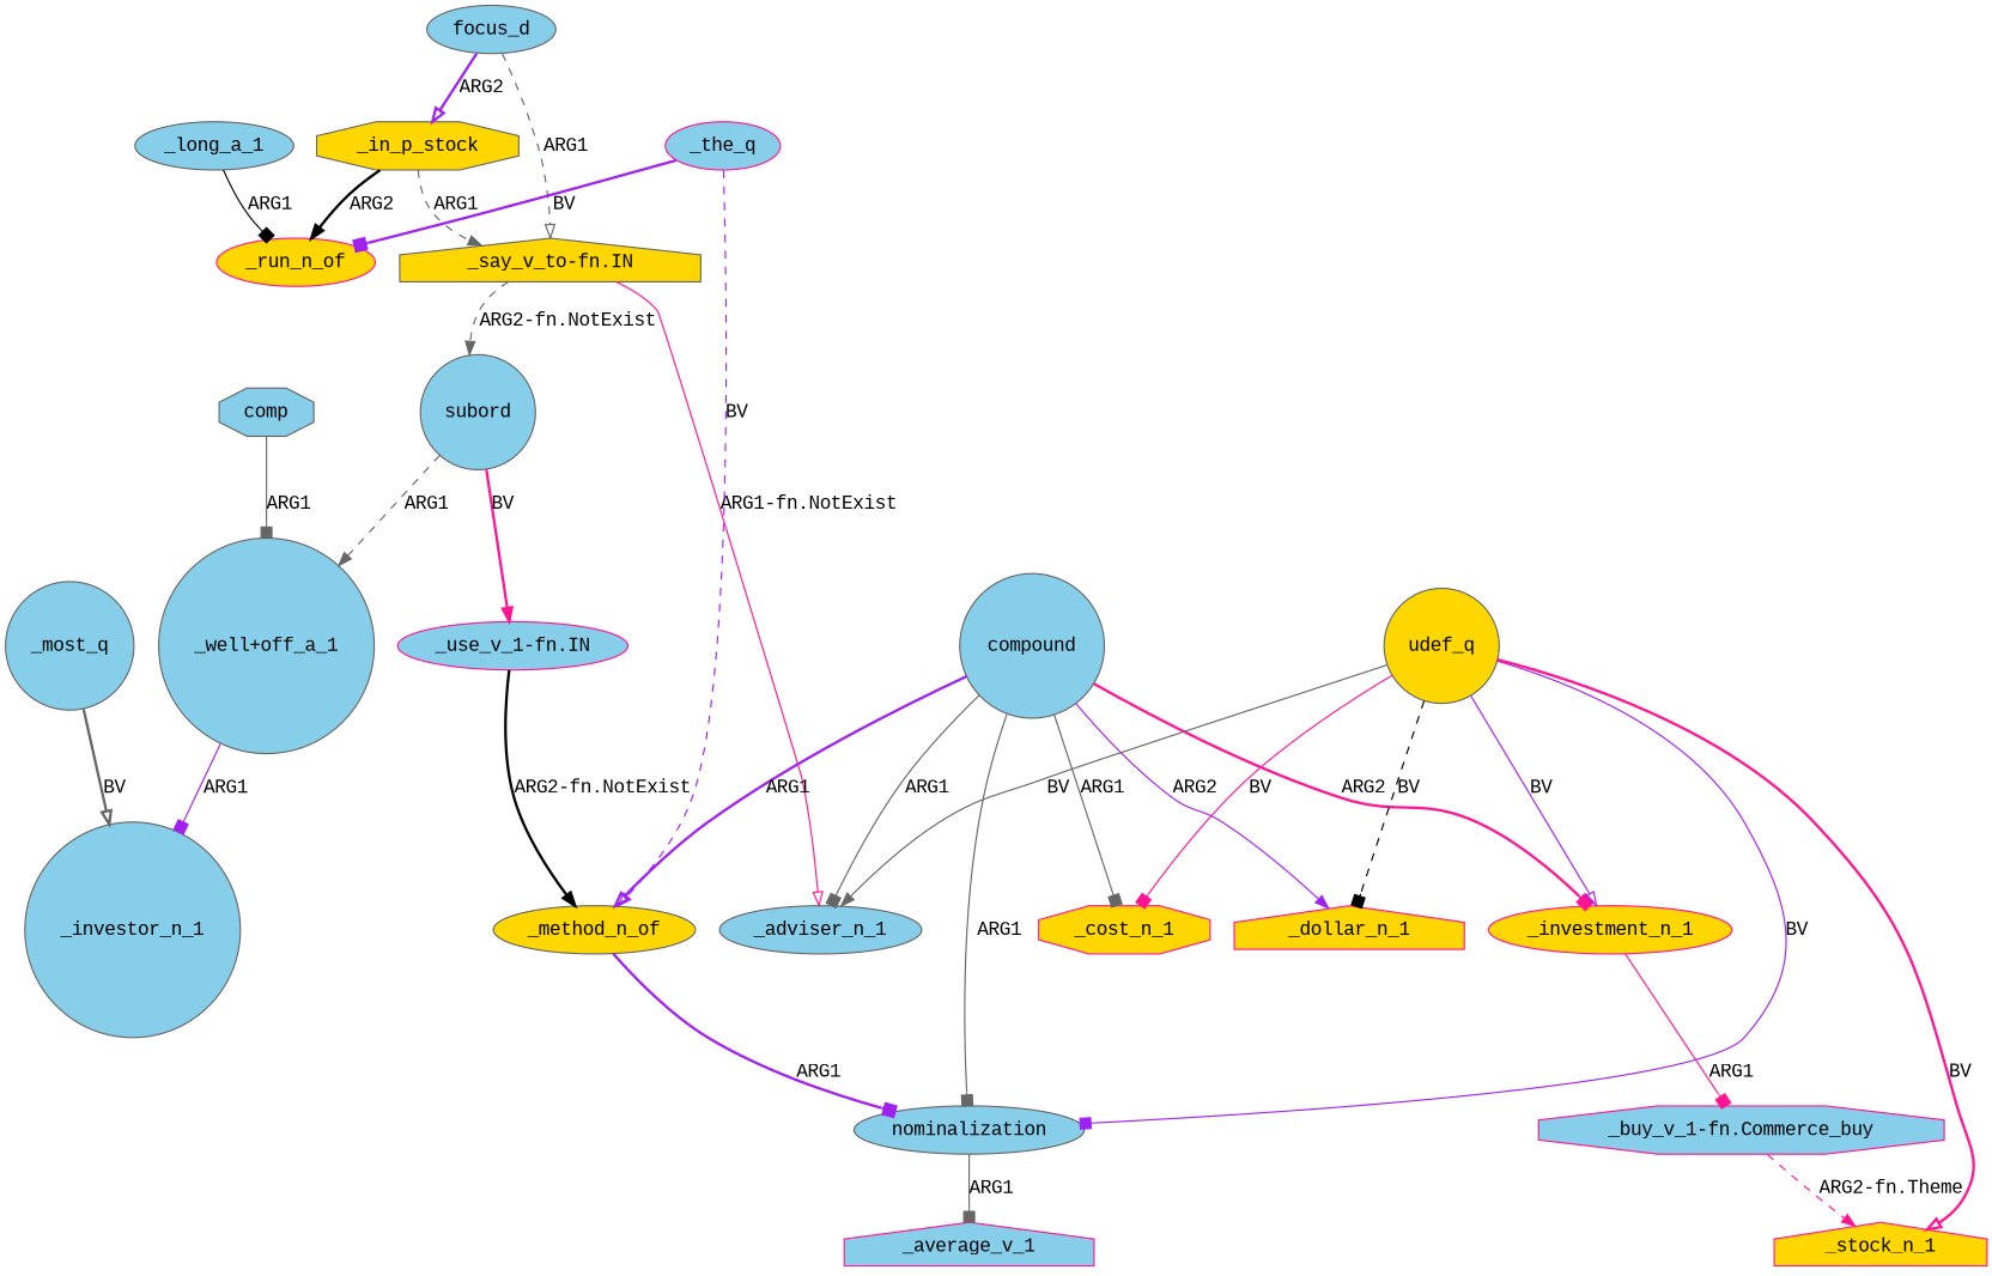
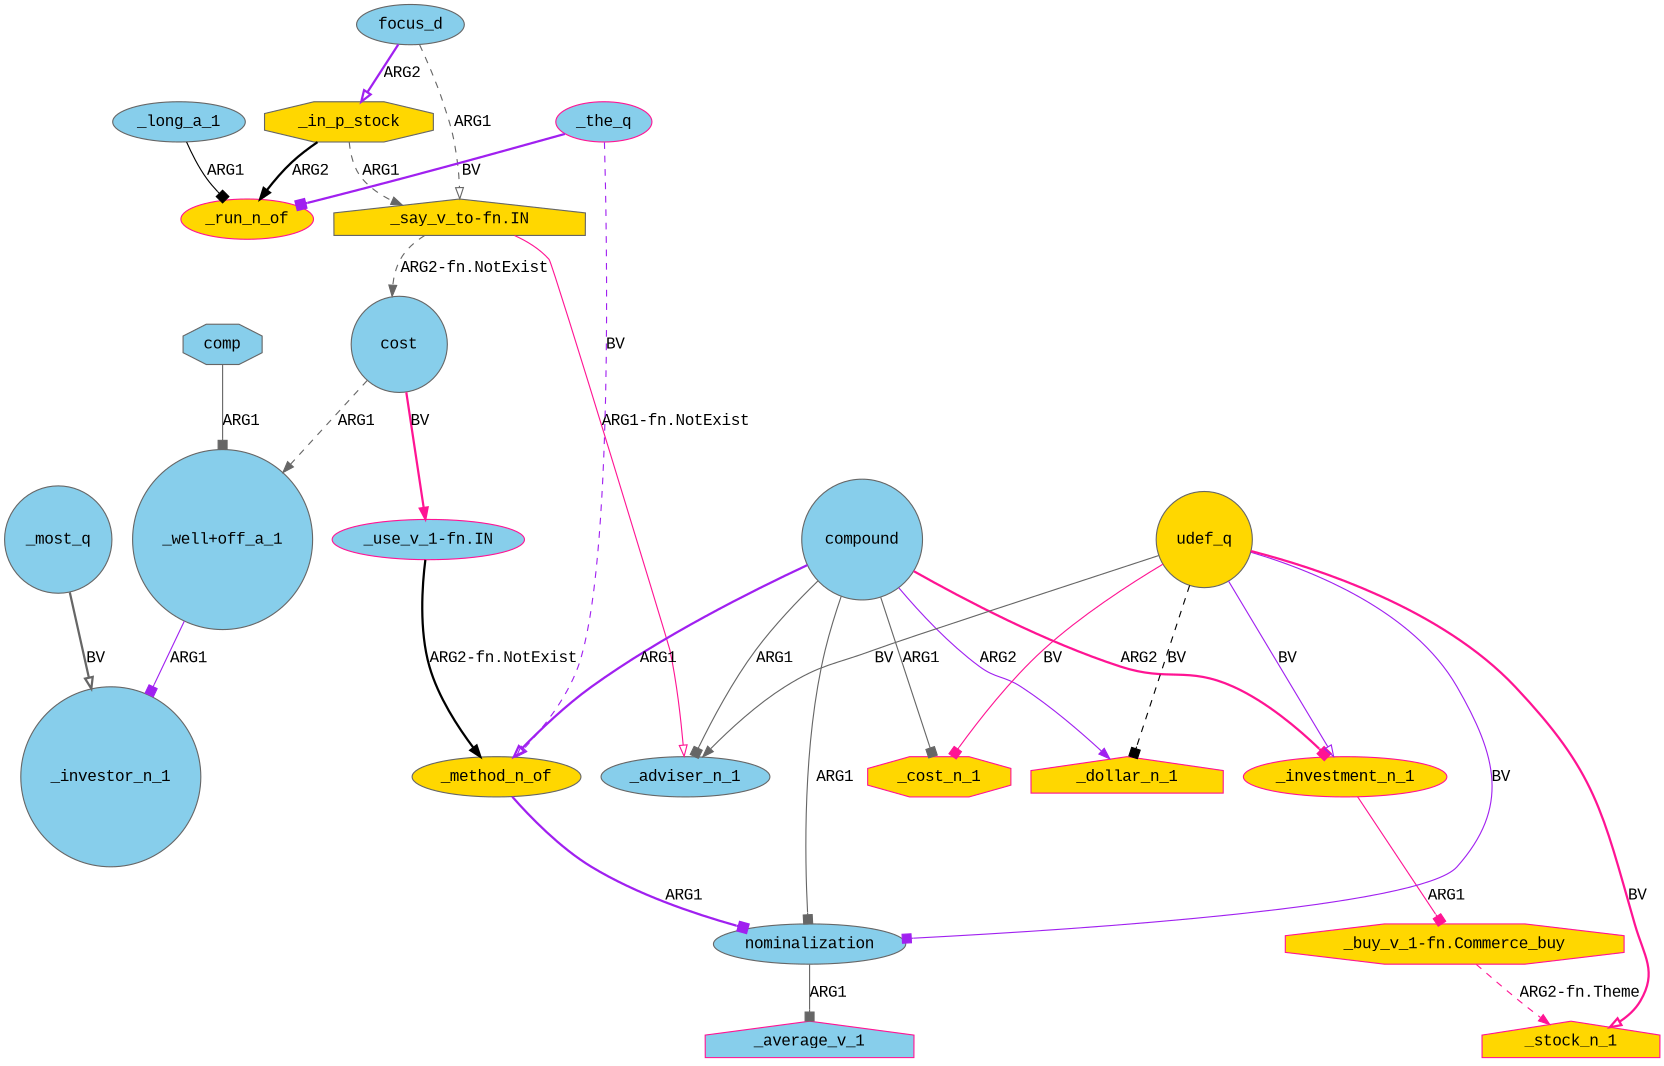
  digraph {
    fontname="Liberation Mono"
    node [color=gray40 fillcolor=skyblue fontname="Liberation Mono" shape=ellipse style=filled]
    edge [arrowhead=box color=gray40 fontname="Liberation Mono" style=solid]
    _run_n_of [color=deeppink fillcolor=gold]
    _long_a_1
-   subord [shape=circle]
+   subord [shape=circle label=cost]
    "_well+off_a_1" [shape=circle]
    "_use_v_1-fn.IN" [color=deeppink]
    _investor_n_1 [shape=circle]
    _method_n_of [fillcolor=gold]
    _most_q [shape=circle]
    n9 [fillcolor=gold label=_in_p_stock shape=octagon]
    focus_d
    "_say_v_to-fn.IN" [fillcolor=gold shape=house]
    _adviser_n_1
    compound [shape=circle]
    _investment_n_1 [color=deeppink fillcolor=gold]
    _cost_n_1 [color=deeppink fillcolor=gold shape=octagon]
    nominalization
    _dollar_n_1 [color=deeppink fillcolor=gold shape=house]
-   "_buy_v_1-fn.Commerce_buy" [color=deeppink shape=octagon]
+   "_buy_v_1-fn.Commerce_buy" [color=deeppink fillcolor=gold shape=octagon]
    _average_v_1 [color=deeppink shape=house]
    udef_q [fillcolor=gold shape=circle]
    _stock_n_1 [color=deeppink fillcolor=gold shape=house]
    _the_q [color=deeppink]
    comp [shape=octagon]
    _long_a_1 -> _run_n_of [color=black label=ARG1]
    subord -> "_well+off_a_1" [arrowhead=normal label=ARG1 style=dashed]
    subord -> "_use_v_1-fn.IN" [arrowhead=normal color=deeppink label=BV style=bold]
    "_well+off_a_1" -> _investor_n_1 [color=purple label=ARG1]
    "_use_v_1-fn.IN" -> _method_n_of [arrowhead=normal color=black label="ARG2-fn.NotExist" style=bold]
    _method_n_of -> nominalization [color=purple label=ARG1 style=bold]
    _most_q -> _investor_n_1 [arrowhead=onormal label=BV style=bold]
    n9 -> _run_n_of [arrowhead=normal color=black label=ARG2 style=bold]
    n9 -> "_say_v_to-fn.IN" [arrowhead=normal label=ARG1 style=dashed]
    focus_d -> n9 [arrowhead=onormal color=purple label=ARG2 style=bold]
    focus_d -> "_say_v_to-fn.IN" [arrowhead=onormal label=ARG1 style=dashed]
    "_say_v_to-fn.IN" -> subord [arrowhead=normal label="ARG2-fn.NotExist" style=dashed]
    "_say_v_to-fn.IN" -> _adviser_n_1 [arrowhead=onormal color=deeppink label="ARG1-fn.NotExist"]
    compound -> _method_n_of [arrowhead=onormal color=purple label=ARG1 style=bold]
    compound -> _adviser_n_1 [label=ARG1]
    compound -> _investment_n_1 [color=deeppink label=ARG2 style=bold]
    compound -> _cost_n_1 [label=ARG1]
    compound -> nominalization [label=ARG1]
    compound -> _dollar_n_1 [arrowhead=normal color=purple label=ARG2]
    _investment_n_1 -> "_buy_v_1-fn.Commerce_buy" [color=deeppink label=ARG1]
    nominalization -> _average_v_1 [label=ARG1]
    "_buy_v_1-fn.Commerce_buy" -> _stock_n_1 [arrowhead=normal color=deeppink label="ARG2-fn.Theme" style=dashed]
    udef_q -> _adviser_n_1 [arrowhead=normal label=BV]
    udef_q -> _investment_n_1 [arrowhead=onormal color=purple label=BV]
    udef_q -> _cost_n_1 [color=deeppink label=BV]
    udef_q -> nominalization [color=purple label=BV]
    udef_q -> _dollar_n_1 [color=black label=BV style=dashed]
    udef_q -> _stock_n_1 [arrowhead=onormal color=deeppink label=BV style=bold]
    _the_q -> _run_n_of [color=purple label=BV style=bold]
    _the_q -> _method_n_of [arrowhead=onormal color=purple label=BV style=dashed]
    comp -> "_well+off_a_1" [label=ARG1]
  }
